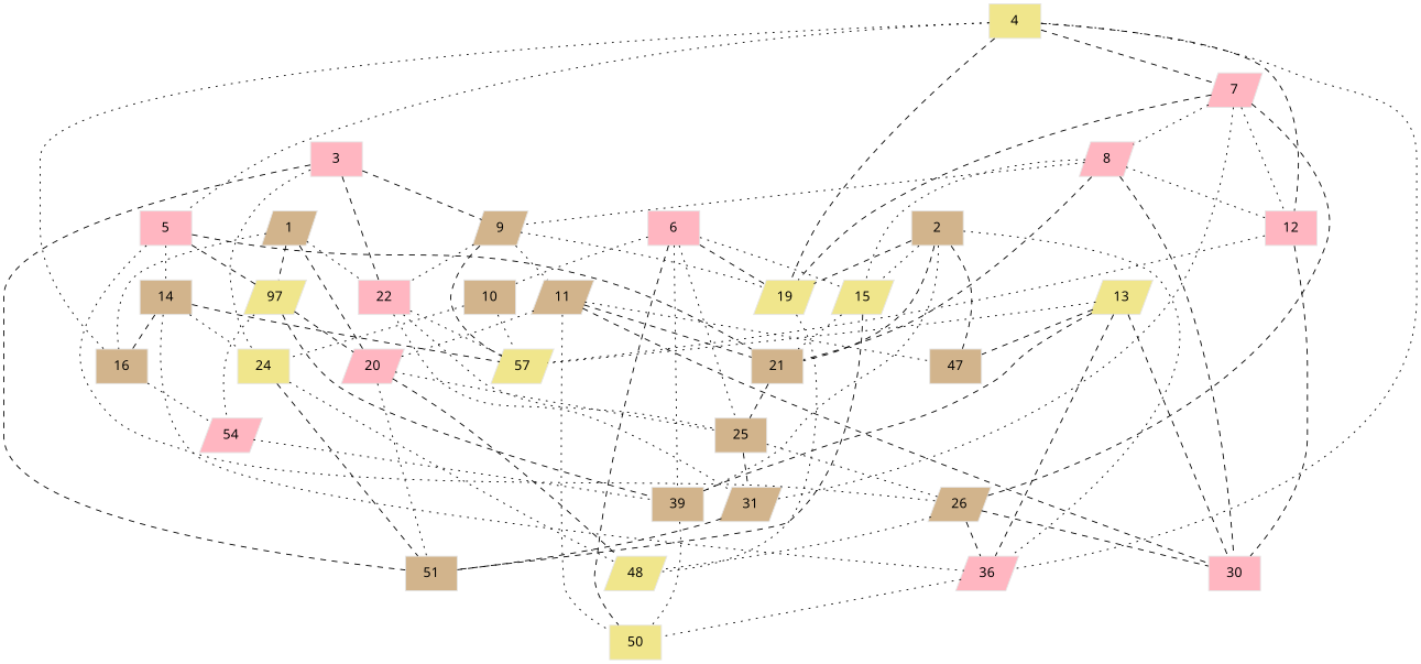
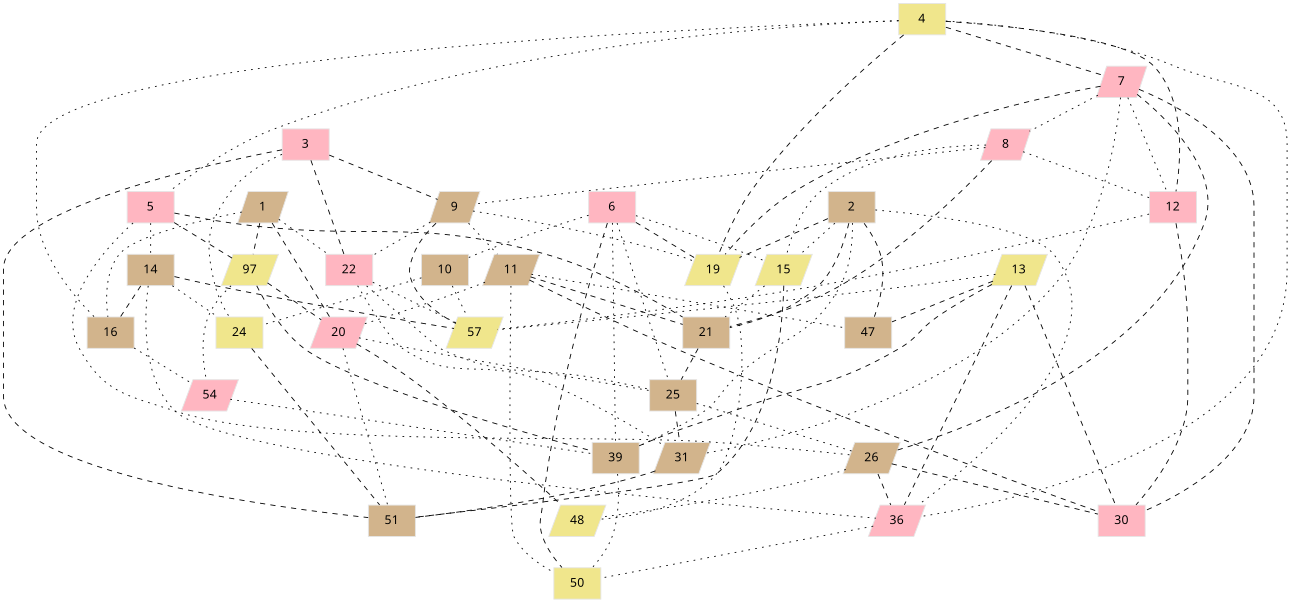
  graph {
    fontname="Noto Sans"
    node [color=gray90 fillcolor=tan fontname="Noto Sans" shape=box style=filled]
    edge [fontname="Noto Sans" style=dotted]
    16 [super="+27"]
    n2 [fillcolor=lightpink label=54 shape=parallelogram]
    1 [shape=parallelogram]
    n4 [fillcolor=khaki label=97 shape=parallelogram super="+44"]
    20 [fillcolor=lightpink shape=parallelogram super="+28"]
    22 [fillcolor=lightpink super="+29"]
    39 [super="+53"]
    51 [super="+54"]
    25 [super="+42"]
    48 [fillcolor=khaki shape=parallelogram]
    31 [shape=parallelogram]
    57 [fillcolor=khaki shape=parallelogram super="+60"]
    2 [super="+56"]
    15 [fillcolor=khaki shape=parallelogram super="+38"]
    19 [fillcolor=khaki shape=parallelogram super="+40"]
    21 [super="+59"]
    36 [fillcolor=lightpink shape=parallelogram super="+45"]
    47
    50 [fillcolor=khaki]
    9 [shape=parallelogram super="+49"]
    11 [shape=parallelogram super="+58"]
    3 [fillcolor=lightpink]
    24 [fillcolor=khaki super="+33"]
    4 [fillcolor=khaki super="+41"]
    5 [fillcolor=lightpink super="+52"]
    7 [fillcolor=lightpink shape=parallelogram super="+18"]
    12 [fillcolor=lightpink super="+23"]
    14 [super="+46"]
    26 [shape=parallelogram super="+43"]
    8 [fillcolor=lightpink shape=parallelogram super="+35"]
    30 [fillcolor=lightpink super="+37"]
    6 [fillcolor=lightpink super="+55"]
    10
    13 [fillcolor=khaki shape=parallelogram super="+32"]
    16 -- n2 [weight=2]
    n2 -- 39
    1 -- 16
    1 -- n4 [style=dashed]
    1 -- 20 [style=dashed]
    1 -- 22
    n4 -- n2
    n4 -- 20 [style=dashed]
    n4 -- 39 [style=dashed]
    20 -- 51
    20 -- 25
    20 -- 48 [style=dashed]
    22 -- 25
    22 -- 31
    22 -- 57
    39 -- 50
    25 -- 31 [style=dashed]
    25 -- 26
    31 -- 51 [style=dashed]
    2 -- 39
    2 -- 15
    2 -- 19 [style=dashed]
    2 -- 21 [style=dashed]
    2 -- 36
    2 -- 47 [style=dashed]
    15 -- 51 [style=dashed weight=2]
    15 -- 21
    19 -- 48
    21 -- 25 [style=dashed]
    36 -- 50
    9 -- 22
    9 -- 57 [style=dashed]
    9 -- 19
    9 -- 11
    11 -- 20
    11 -- 21 [style=dashed]
    11 -- 47
    11 -- 50
    11 -- 30 [style=dashed]
    3 -- 22 [style=dashed]
    3 -- 51 [style=dashed]
    3 -- 9 [style=dashed]
    3 -- 24
    24 -- 51 [style=dashed]
-   24 -- 48
    4 -- 16
    4 -- 19 [style=dashed]
    4 -- 36
    4 -- 5
    4 -- 7 [style=dashed]
    4 -- 12 [style=dashed]
    5 -- n4 [style=dashed weight=2]
    5 -- 21 [style=dashed]
    5 -- 14
    5 -- 26
    7 -- 31
    7 -- 19 [style=dashed]
    7 -- 12
    7 -- 26 [style=dashed]
    7 -- 8
    12 -- 57
    12 -- 30 [style=dashed weight=2]
    14 -- 16 [style=dashed weight=2]
    14 -- 57 [style=dashed]
    14 -- 36
    14 -- 24
    26 -- 48
    26 -- 36 [style=dashed]
    26 -- 30 [style=dashed]
    8 -- 15
    8 -- 21 [style=dashed]
    8 -- 9
    8 -- 12
-   8 -- 30 [style=dashed]
+   7 -- 30 [style=dashed]
    6 -- 39
    6 -- 25
    6 -- 15
    6 -- 19 [style=dashed]
    6 -- 50 [style=dashed]
    6 -- 10
    10 -- 57
    10 -- 24 [weight=2]
    13 -- 39 [style=dashed]
    13 -- 57
    13 -- 36 [style=dashed]
    13 -- 47 [style=dashed weight=2]
    13 -- 30 [style=dashed]
  }
